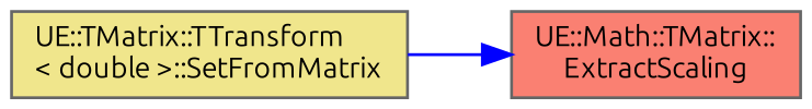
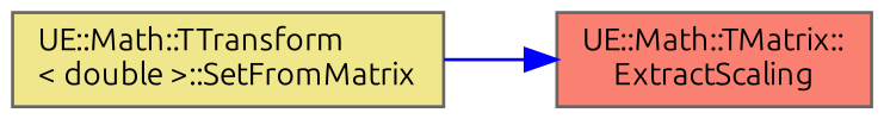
  digraph {
    rankdir=RL
    fontname=Ubuntu
    node [fontname=Ubuntu fontsize=10 shape=box style=filled]
    n1 [color=gray40 fillcolor=salmon fontcolor=black height=0.2 label="UE::Math::TMatrix::\lExtractScaling" width=0.4]
-   n2 [color=grey40 fillcolor=khaki height=0.2 label="UE::TMatrix::TTransform\l\< double \>::SetFromMatrix" width=0.4]
+   n2 [color=grey40 fillcolor=khaki height=0.2 label="UE::Math::TTransform\l\< double \>::SetFromMatrix" width=0.4]
    n1 -> n2 [color=blue dir=back fontname=Ubuntu fontsize=10 labelfontname=Helvetica labelfontsize=10 style=solid]
  }
